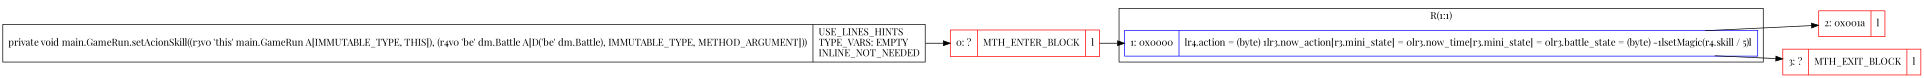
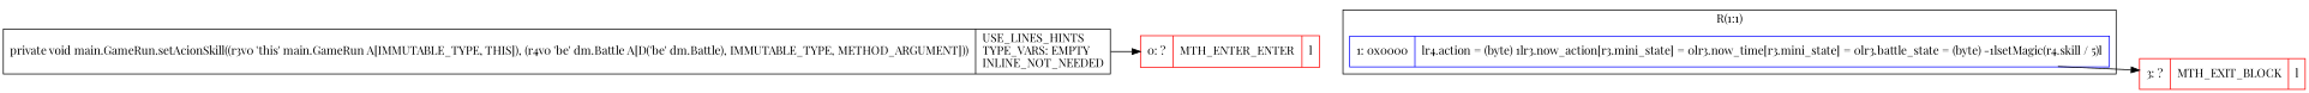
  digraph {
    fontname="Playfair Display"
    rankdir=LR
    node [color=red fontname="Playfair Display" shape=record]
    edge [fontname="Playfair Display"]
    n1 [color=blue label="{1\:\ 0x0000|lr4.action = (byte) 1lr3.now_action[r3.mini_state] = 0lr3.now_time[r3.mini_state] = 0lr3.battle_state = (byte) \-1lsetMagic(r4.skill \/ 5)l}"]
-   n2 [label="{2\:\ 0x001a|l}"]
    n3 [label="{3\:\ ?|MTH_EXIT_BLOCK\l|l}"]
-   n4 [label="{0\:\ ?|MTH_ENTER_BLOCK\l|l}"]
+   n4 [label="{0\:\ ?|MTH_ENTER_ENTER\l|l}"]
    n5 [label="{private void main.GameRun.setAcionSkill((r3v0 'this' main.GameRun A[IMMUTABLE_TYPE, THIS]), (r4v0 'be' dm.Battle A[D('be' dm.Battle), IMMUTABLE_TYPE, METHOD_ARGUMENT]))  | USE_LINES_HINTS\lTYPE_VARS: EMPTY\lINLINE_NOT_NEEDED\l}" color=""]
    subgraph cluster_1 {
      label="R(1:1)"
      n1
    }
-   n1 -> n2
    n1 -> n3
-   n4 -> n1
    n5 -> n4
  }
